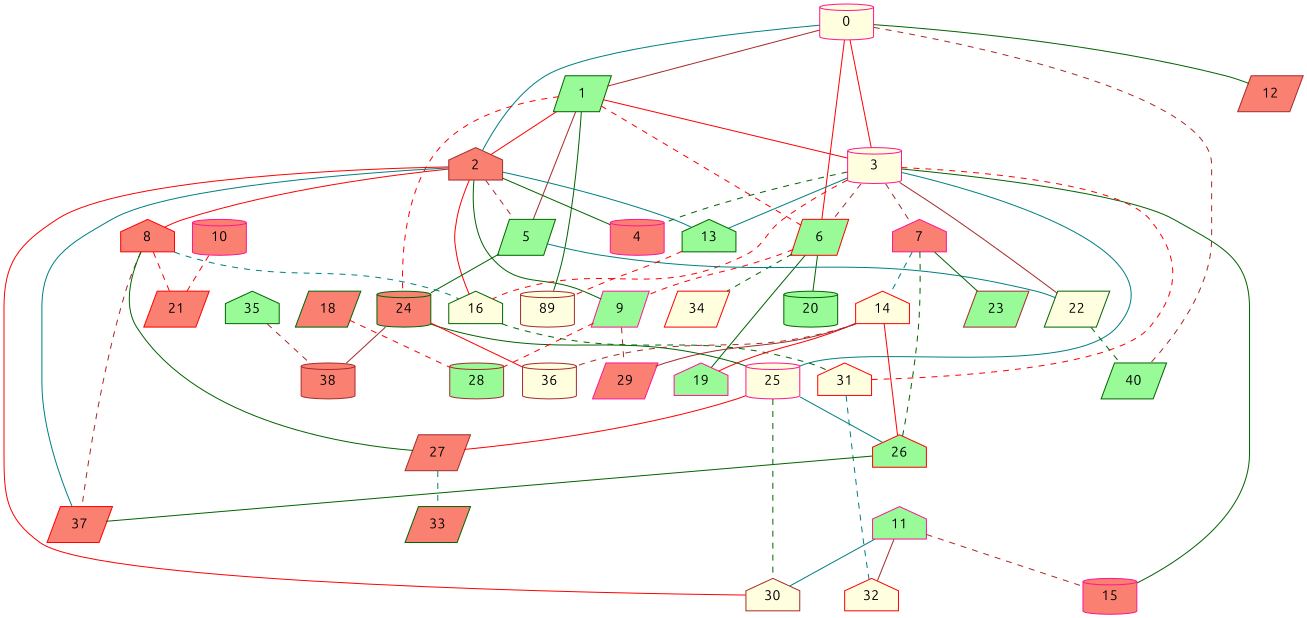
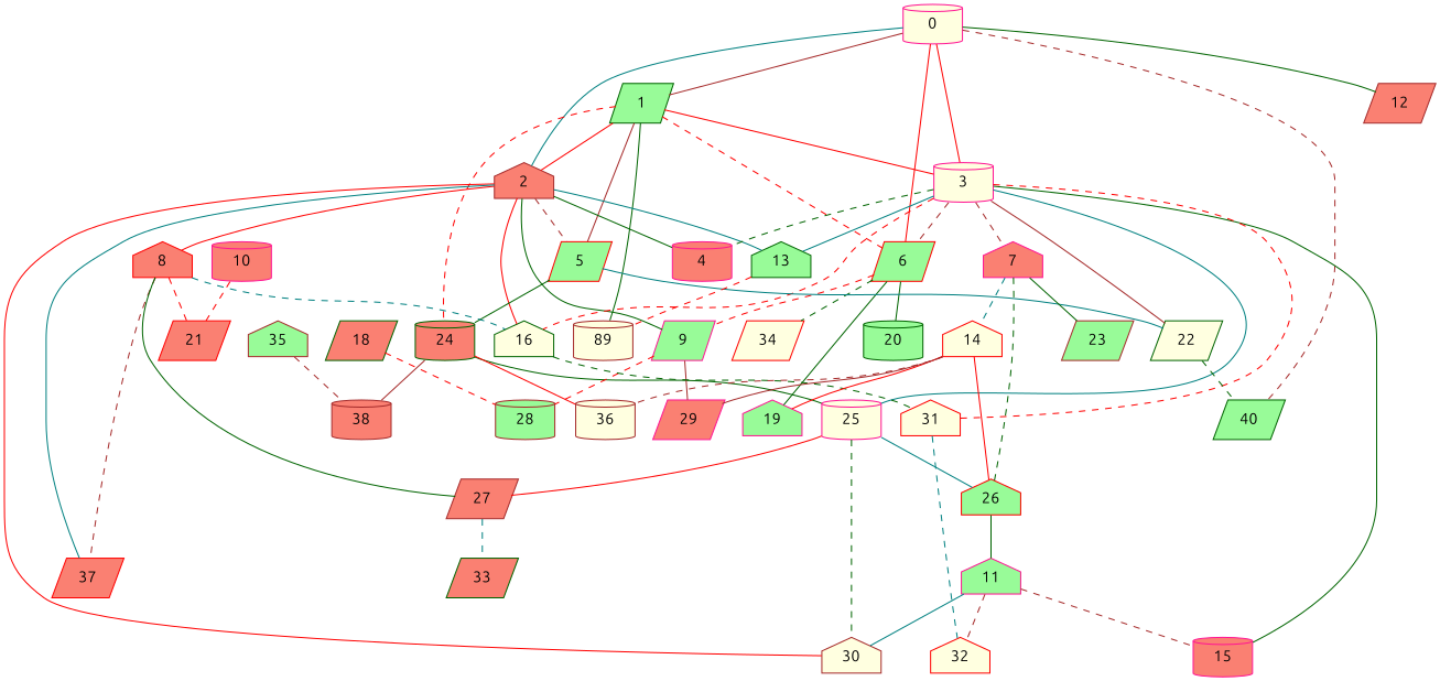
  graph {
    fontname=Ubuntu
    node [color=deeppink fillcolor=salmon fontname=Ubuntu shape=parallelogram style=filled]
    edge [color=red fontname=Ubuntu style=solid]
    0 [fillcolor=lightyellow shape=cylinder]
    1 [color=darkgreen fillcolor=palegreen]
    2 [color=brown shape=house]
    3 [fillcolor=lightyellow shape=cylinder]
    6 [color=red fillcolor=palegreen]
    12 [color=brown]
    40 [color=darkgreen fillcolor=palegreen]
-   5 [color=darkgreen fillcolor=palegreen]
+   5 [color=red fillcolor=palegreen]
    24 [color=darkgreen shape=cylinder]
    n10 [color=brown fillcolor=lightyellow label=89 shape=cylinder]
    4 [shape=cylinder]
    8 [color=red shape=house]
    9 [fillcolor=palegreen]
    13 [color=darkgreen fillcolor=palegreen shape=house]
    16 [color=darkgreen fillcolor=lightyellow shape=house]
    30 [color=brown fillcolor=lightyellow shape=house]
    37 [color=red]
    7 [shape=house]
    15 [shape=cylinder]
    22 [color=darkgreen fillcolor=lightyellow]
    25 [fillcolor=lightyellow shape=cylinder]
    31 [color=red fillcolor=lightyellow shape=house]
    19 [fillcolor=palegreen shape=house]
    20 [color=darkgreen fillcolor=palegreen shape=cylinder]
    34 [color=red fillcolor=lightyellow]
    36 [color=brown fillcolor=lightyellow shape=cylinder]
    38 [color=brown shape=cylinder]
    21 [color=red]
    27 [color=brown]
    28 [color=brown fillcolor=palegreen shape=cylinder]
    29
    26 [color=red fillcolor=palegreen shape=house]
    14 [color=red fillcolor=lightyellow shape=house]
    23 [color=brown fillcolor=palegreen]
    32 [color=red fillcolor=lightyellow shape=house]
    33 [color=darkgreen]
    10 [shape=cylinder]
    11 [fillcolor=palegreen shape=house]
    18 [color=darkgreen]
-   35 [color=darkgreen fillcolor=palegreen shape=house]
+   35 [color=brown fillcolor=palegreen shape=house]
    0 -- 1 [color=brown]
    0 -- 2 [color=teal]
    0 -- 3
    0 -- 6
    0 -- 12 [color=darkgreen]
    0 -- 40 [color=brown style=dashed]
    1 -- 2
    1 -- 3
    1 -- 6 [style=dashed]
    1 -- 5 [color=brown]
    1 -- 24 [style=dashed]
    1 -- n10 [color=darkgreen]
    2 -- 5 [color=brown style=dashed]
    2 -- 4 [color=darkgreen]
    2 -- 8
    2 -- 9 [color=darkgreen]
    2 -- 13 [color=teal]
    2 -- 16
    2 -- 30
    2 -- 37 [color=teal]
    3 -- 6 [color=brown style=dashed]
    3 -- 4 [color=darkgreen style=dashed]
    3 -- 13 [color=teal]
    3 -- 16 [style=dashed]
    3 -- 7 [color=brown style=dashed]
    3 -- 15 [color=darkgreen]
    3 -- 22 [color=brown]
    3 -- 25 [color=teal]
    3 -- 31 [style=dashed]
    6 -- 9 [style=dashed]
    6 -- 19 [color=darkgreen]
    6 -- 20 [color=darkgreen]
    6 -- 34 [color=darkgreen style=dashed]
    5 -- 24 [color=darkgreen]
    5 -- 22 [color=teal]
    24 -- 25 [color=darkgreen]
    24 -- 36
    24 -- 38 [color=brown]
    8 -- 16 [color=teal style=dashed]
    8 -- 37 [color=brown style=dashed]
    8 -- 21 [style=dashed]
    8 -- 27 [color=darkgreen]
    9 -- 28 [style=dashed]
-   9 -- 29 [color=brown style=dashed]
+   9 -- 29 [color=brown]
    13 -- n10 [style=dashed]
    16 -- 31 [color=darkgreen style=dashed]
    7 -- 26 [color=darkgreen style=dashed]
    7 -- 14 [color=teal style=dashed]
    7 -- 23 [color=darkgreen]
    22 -- 40 [color=darkgreen style=dashed]
    25 -- 30 [color=darkgreen style=dashed]
    25 -- 27
    25 -- 26 [color=teal]
    31 -- 32 [color=teal style=dashed]
    27 -- 33 [color=teal style=dashed]
-   26 -- 37 [color=darkgreen]
+   26 -- 11 [color=darkgreen]
    14 -- 19
    14 -- 36 [color=brown style=dashed]
    14 -- 29 [color=brown]
    14 -- 26
    10 -- 21 [style=dashed]
    11 -- 30 [color=teal]
    11 -- 15 [color=brown style=dashed]
-   11 -- 32 [color=brown]
+   11 -- 32 [color=brown style=dashed]
    18 -- 28 [style=dashed]
    35 -- 38 [color=brown style=dashed]
  }
